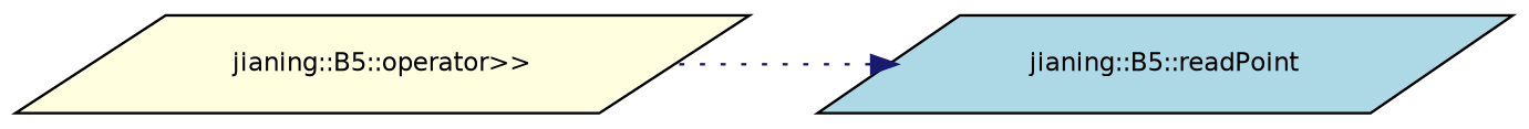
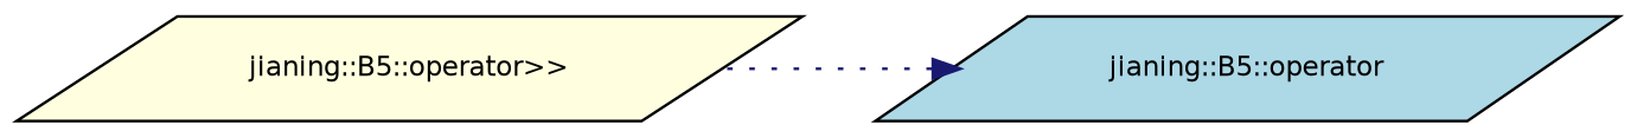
  digraph {
    rankdir=RL
    node [color=black fontname=Helvetica fontsize=10 shape=parallelogram style=filled]
-   n1 [fillcolor=lightblue fontcolor=black height=0.2 label="jianing::B5::readPoint" width=0.4]
+   n1 [fillcolor=lightblue fontcolor=black height=0.2 label="jianing::B5::operator" width=0.4]
    n2 [fillcolor=lightyellow height=0.2 label="jianing::B5::operator\>\>" width=0.4]
    n1 -> n2 [color=midnightblue dir=back fontname=Helvetica fontsize=10 labelfontname=Helvetica labelfontsize=10 style=dotted]
  }
